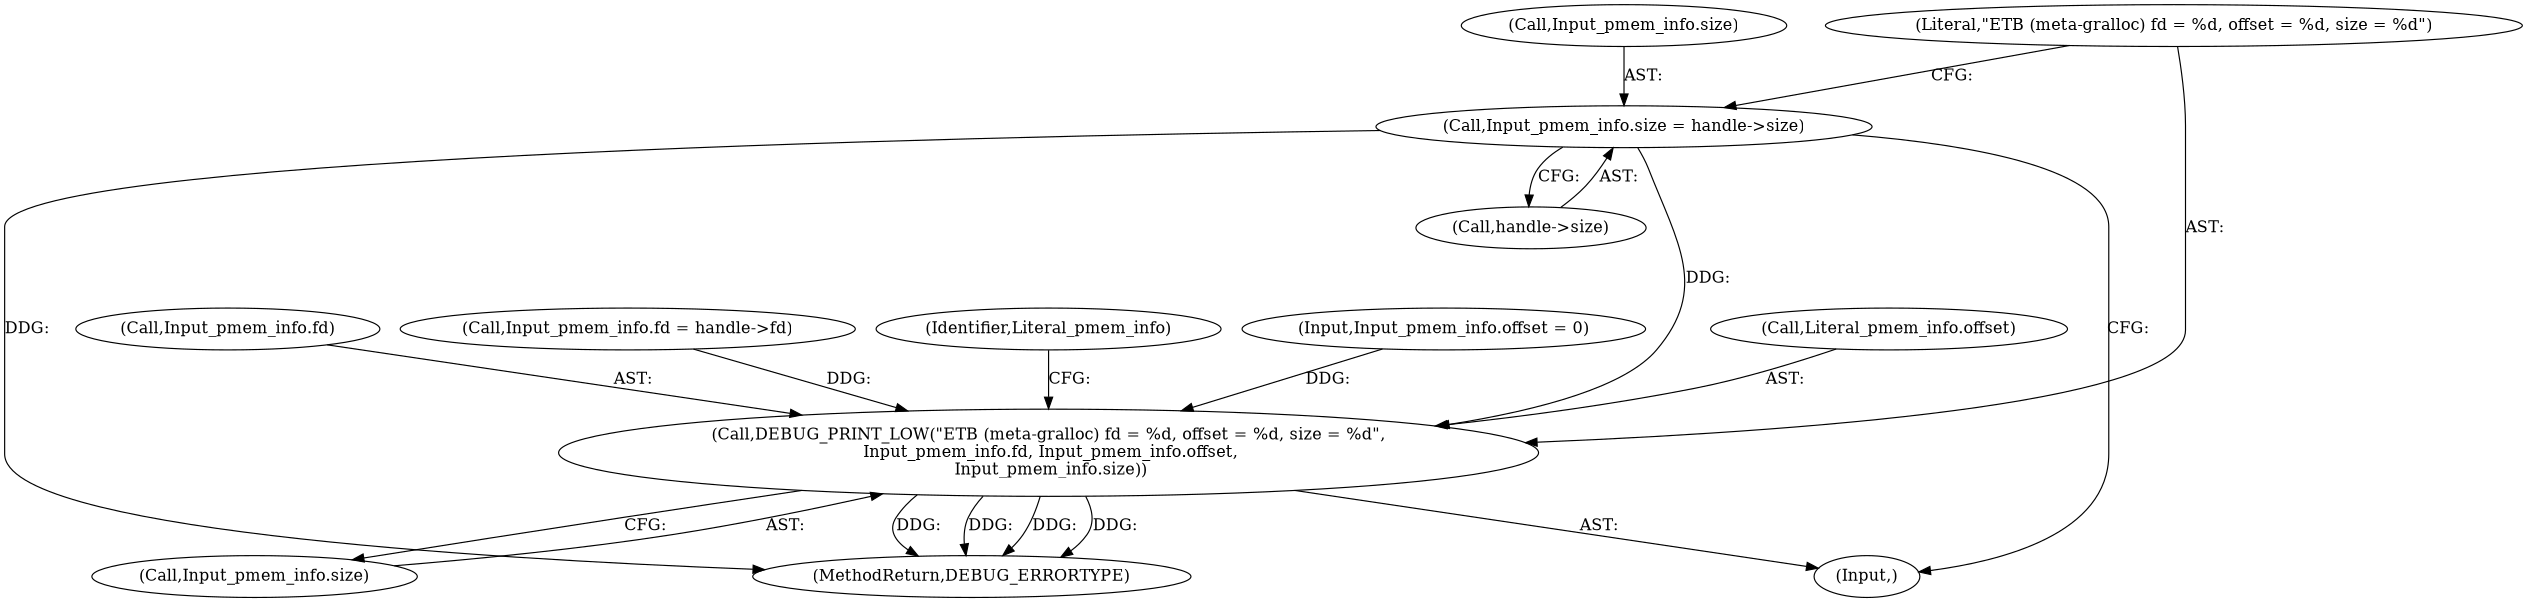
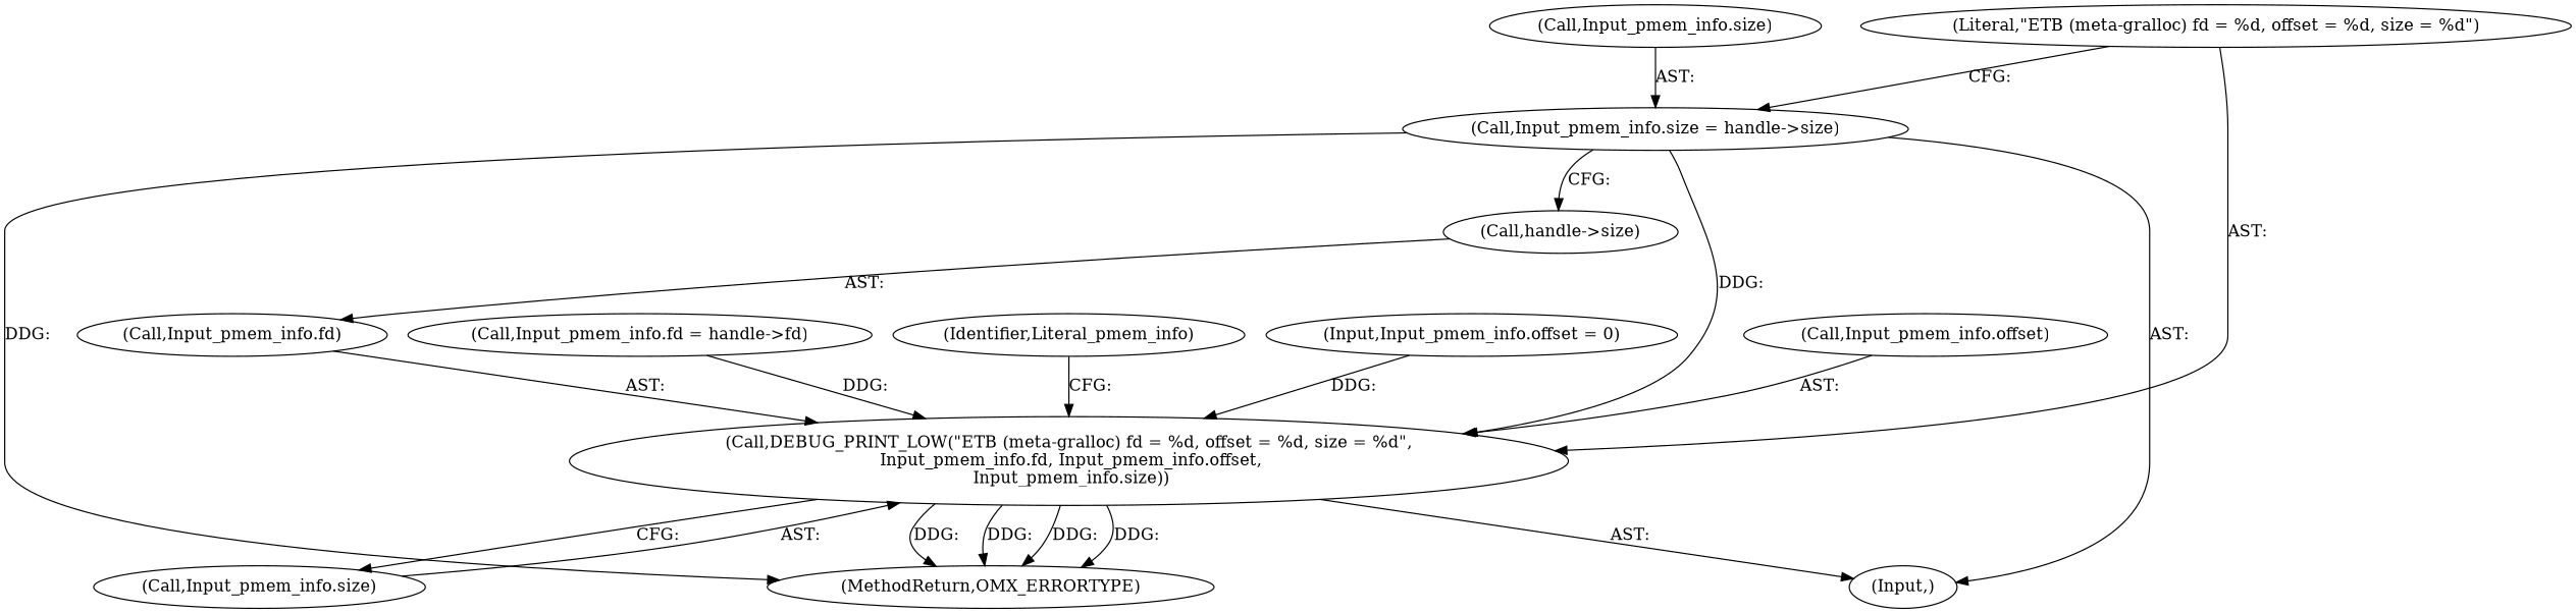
  digraph {
    n1 [label="(Call,Input_pmem_info.size = handle->size)"]
    n2 [label="(Call,DEBUG_PRINT_LOW(\"ETB (meta-gralloc) fd = %d, offset = %d, size = %d\",\n Input_pmem_info.fd, Input_pmem_info.offset,\n Input_pmem_info.size))"]
    n3 [label="(Input,)"]
    n4 [label="(Call,handle->size)"]
-   n5 [label="(MethodReturn,DEBUG_ERRORTYPE)"]
+   n5 [label="(MethodReturn,OMX_ERRORTYPE)"]
    n6 [label="(Call,Input_pmem_info.size)"]
    n7 [label="(Input,Input_pmem_info.offset = 0)"]
    n8 [label="(Call,Input_pmem_info.size)"]
-   n9 [label="(Call,Literal_pmem_info.offset)"]
+   n9 [label="(Call,Input_pmem_info.offset)"]
    n10 [label="(Call,Input_pmem_info.fd)"]
    n11 [label="(Call,Input_pmem_info.fd = handle->fd)"]
    n12 [label="(Literal,\"ETB (meta-gralloc) fd = %d, offset = %d, size = %d\")"]
    n13 [label="(Identifier,Literal_pmem_info)"]
    n1 -> n2 [label="DDG: "]
-   n1 -> n3 [label="CFG: "]
+   n1 -> n3 [label="AST: "]
    n1 -> n4 [label="CFG: "]
    n1 -> n5 [label="DDG: "]
    n2 -> n3 [label="AST: "]
    n2 -> n5 [label="DDG: "]
    n2 -> n5 [label="DDG: "]
    n2 -> n5 [label="DDG: "]
    n2 -> n5 [label="DDG: "]
    n2 -> n6 [label="CFG: "]
-   n4 -> n1 [label="AST: "]
+   n4 -> n10 [label="AST: "]
    n6 -> n2 [label="AST: "]
    n7 -> n2 [label="DDG: "]
    n8 -> n1 [label="AST: "]
    n9 -> n2 [label="AST: "]
    n10 -> n2 [label="AST: "]
    n11 -> n2 [label="DDG: "]
    n12 -> n1 [label="CFG: "]
    n12 -> n2 [label="AST: "]
    n13 -> n2 [label="CFG: "]
  }
